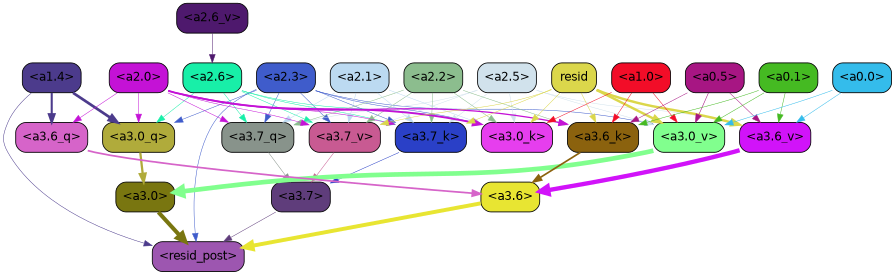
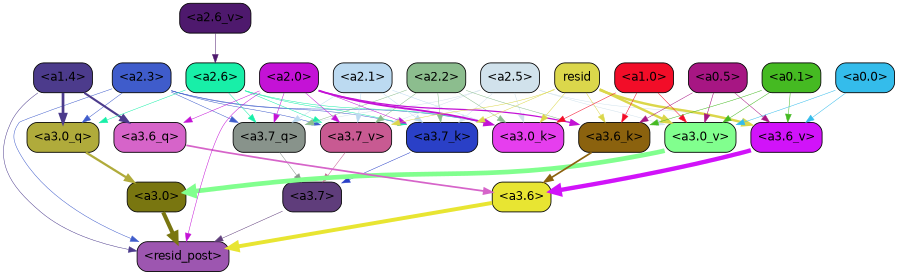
  strict digraph {
    splines=true
    node [color=black fontname=Helvetica shape=box style="filled, rounded"]
    edge [color="#3f5ccb" penwidth=0.6]
    "<a3.7>" [fillcolor="#5f3d7b"]
    "<resid_post>" [fillcolor="#9d56b0"]
    "<a3.6>" [fillcolor="#e8e532"]
    "<a3.0>" [fillcolor="#797610"]
    "<a2.3>" [fillcolor="#3f5ccb"]
    "<a3.7_q>" [fillcolor="#88938b"]
    "<a3.0_q>" [fillcolor="#b0ab3b"]
    "<a3.7_k>" [fillcolor="#2a40c7"]
    "<a3.0_k>" [fillcolor="#e63eee"]
    "<a3.7_v>" [fillcolor="#c85a92"]
    "<a3.0_v>" [fillcolor="#81ff8e"]
    "<a1.4>" [fillcolor="#4c3b8c"]
    "<a3.6_q>" [fillcolor="#d664c9"]
    "<a3.6_k>" [fillcolor="#8b620e"]
    "<a3.6_v>" [fillcolor="#d113f9"]
    "<a2.6>" [fillcolor="#18efa8"]
    "<a2.5>" [fillcolor="#d1e2ec"]
    "<a2.2>" [fillcolor="#8cbd8e"]
    "<a2.1>" [fillcolor="#bcdaf1"]
    "<a2.0>" [fillcolor="#c412d6"]
    n21 [fillcolor="#dbd74b" label=resid]
    "<a1.0>" [fillcolor="#f20d28"]
    "<a0.5>" [fillcolor="#a71683"]
    "<a0.1>" [fillcolor="#45ba22"]
    "<a0.0>" [fillcolor="#34bceb"]
    "<a2.6_v>" [fillcolor="#4e196d"]
    "<a3.7>" -> "<resid_post>" [color="#5f3d7b"]
    "<a3.6>" -> "<resid_post>" [color="#e8e532" penwidth=4.753257989883423]
    "<a3.0>" -> "<resid_post>" [color="#797610" penwidth=4.90053927898407]
    "<a2.3>" -> "<resid_post>"
    "<a2.3>" -> "<a3.7_q>"
    "<a2.3>" -> "<a3.0_q>"
    "<a2.3>" -> "<a3.7_k>"
    "<a2.3>" -> "<a3.0_k>"
    "<a2.3>" -> "<a3.7_v>"
-   "<a2.3>" -> "<a3.0_v>"
    "<a3.7_q>" -> "<a3.7>" [color="#88938b"]
    "<a3.0_q>" -> "<a3.0>" [color="#b0ab3b" penwidth=2.7421876192092896]
    "<a3.7_k>" -> "<a3.7>" [color="#2a40c7"]
    "<a3.7_v>" -> "<a3.7>" [color="#c85a92"]
    "<a3.0_v>" -> "<a3.0>" [color="#81ff8e" penwidth=5.652270674705505]
    "<a1.4>" -> "<resid_post>" [color="#4c3b8c"]
    "<a1.4>" -> "<a3.0_q>" [color="#4c3b8c" penwidth=3.2760138511657715]
    "<a1.4>" -> "<a3.6_q>" [color="#4c3b8c" penwidth=2.5149343013763428]
    "<a3.6_q>" -> "<a3.6>" [color="#d664c9" penwidth=2.091020345687866]
    "<a3.6_k>" -> "<a3.6>" [color="#8b620e" penwidth=2.048597991466522]
    "<a3.6_v>" -> "<a3.6>" [color="#d113f9" penwidth=5.2550448179244995]
    "<a2.6>" -> "<a3.7_q>" [color="#18efa8"]
    "<a2.6>" -> "<a3.0_q>" [color="#18efa8"]
    "<a2.6>" -> "<a3.7_k>" [color="#18efa8"]
    "<a2.6>" -> "<a3.0_k>" [color="#18efa8"]
    "<a2.6>" -> "<a3.7_v>" [color="#18efa8"]
    "<a2.5>" -> "<a3.7_q>" [color="#d1e2ec"]
    "<a2.5>" -> "<a3.7_k>" [color="#d1e2ec"]
    "<a2.5>" -> "<a3.0_k>" [color="#d1e2ec"]
    "<a2.5>" -> "<a3.7_v>" [color="#d1e2ec"]
    "<a2.5>" -> "<a3.0_v>" [color="#d1e2ec"]
    "<a2.5>" -> "<a3.6_v>" [color="#d1e2ec"]
    "<a2.2>" -> "<a3.7_q>" [color="#8cbd8e"]
    "<a2.2>" -> "<a3.7_k>" [color="#8cbd8e"]
    "<a2.2>" -> "<a3.0_k>" [color="#8cbd8e"]
    "<a2.2>" -> "<a3.7_v>" [color="#8cbd8e"]
    "<a2.2>" -> "<a3.6_k>" [color="#8cbd8e"]
    "<a2.1>" -> "<a3.7_q>" [color="#bcdaf1"]
    "<a2.1>" -> "<a3.7_k>" [color="#bcdaf1"]
    "<a2.1>" -> "<a3.0_k>" [color="#bcdaf1"]
    "<a2.1>" -> "<a3.7_v>" [color="#bcdaf1"]
    "<a2.0>" -> "<a3.7_q>" [color="#c412d6"]
-   "<a2.0>" -> "<a3.0_q>" [color="#c412d6"]
+   "<a2.0>" -> "<resid_post>" [color="#c412d6"]
    "<a2.0>" -> "<a3.7_k>" [color="#c412d6"]
    "<a2.0>" -> "<a3.0_k>" [color="#c412d6" penwidth=2.2635570764541626]
    "<a2.0>" -> "<a3.7_v>" [color="#c412d6"]
    "<a2.0>" -> "<a3.6_q>" [color="#c412d6"]
    "<a2.0>" -> "<a3.6_k>" [color="#c412d6" penwidth=1.5290023684501648]
    n21 -> "<a3.7_k>" [color="#dbd74b"]
    n21 -> "<a3.0_k>" [color="#dbd74b"]
    n21 -> "<a3.7_v>" [color="#dbd74b"]
    n21 -> "<a3.0_v>" [color="#dbd74b" penwidth=2.972973108291626]
    n21 -> "<a3.6_k>" [color="#dbd74b"]
    n21 -> "<a3.6_v>" [color="#dbd74b" penwidth=2.9556376338005066]
    "<a1.0>" -> "<a3.0_k>" [color="#f20d28"]
    "<a1.0>" -> "<a3.0_v>" [color="#f20d28"]
    "<a1.0>" -> "<a3.6_k>" [color="#f20d28"]
    "<a0.5>" -> "<a3.0_v>" [color="#a71683" penwidth=0.6790935099124908]
    "<a0.5>" -> "<a3.6_k>" [color="#a71683"]
    "<a0.5>" -> "<a3.6_v>" [color="#a71683"]
    "<a0.1>" -> "<a3.0_v>" [color="#45ba22"]
    "<a0.1>" -> "<a3.6_k>" [color="#45ba22"]
    "<a0.1>" -> "<a3.6_v>" [color="#45ba22"]
    "<a0.0>" -> "<a3.0_v>" [color="#34bceb"]
    "<a0.0>" -> "<a3.6_v>" [color="#34bceb"]
    "<a2.6_v>" -> "<a2.6>" [color="#4e196d"]
  }
